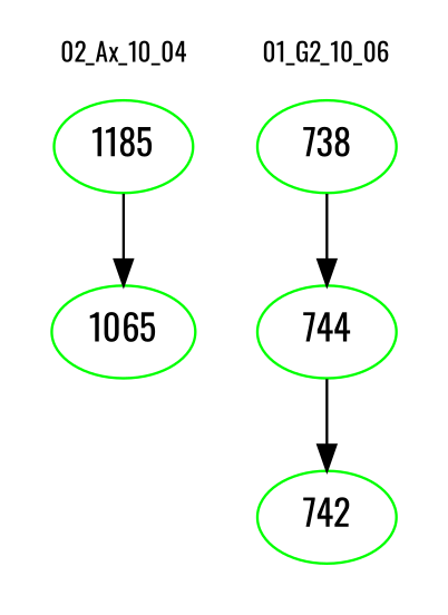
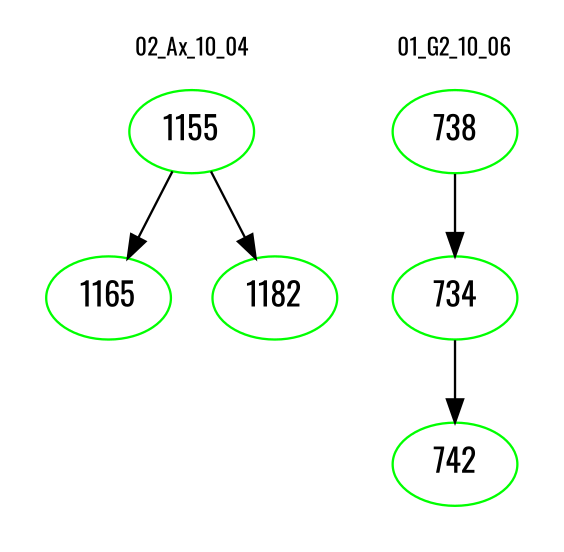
  digraph {
    fontname=Oswald
    node [color=green fontname=Oswald]
    edge [color=black fontname=Oswald]
-   n1 [label=1065]
-   n2 [label=1185]
+   n1 [label=1165]
+   n2 [label=1155]
+   n3 [label=1182]
    n4 [label=738]
-   n5 [label=744]
+   n5 [label=734]
    n6 [label=742]
    subgraph cluster_1 {
      color=white
      fontsize=10
      label="02_Ax_10_04"
      n1
      n2
+     n3
    }
    subgraph cluster_2 {
      color=white
      fontsize=10
      label="01_G2_10_06"
      n4
      n5
      n6
    }
    n2 -> n1
+   n2 -> n3
    n4 -> n5
    n5 -> n6
  }
